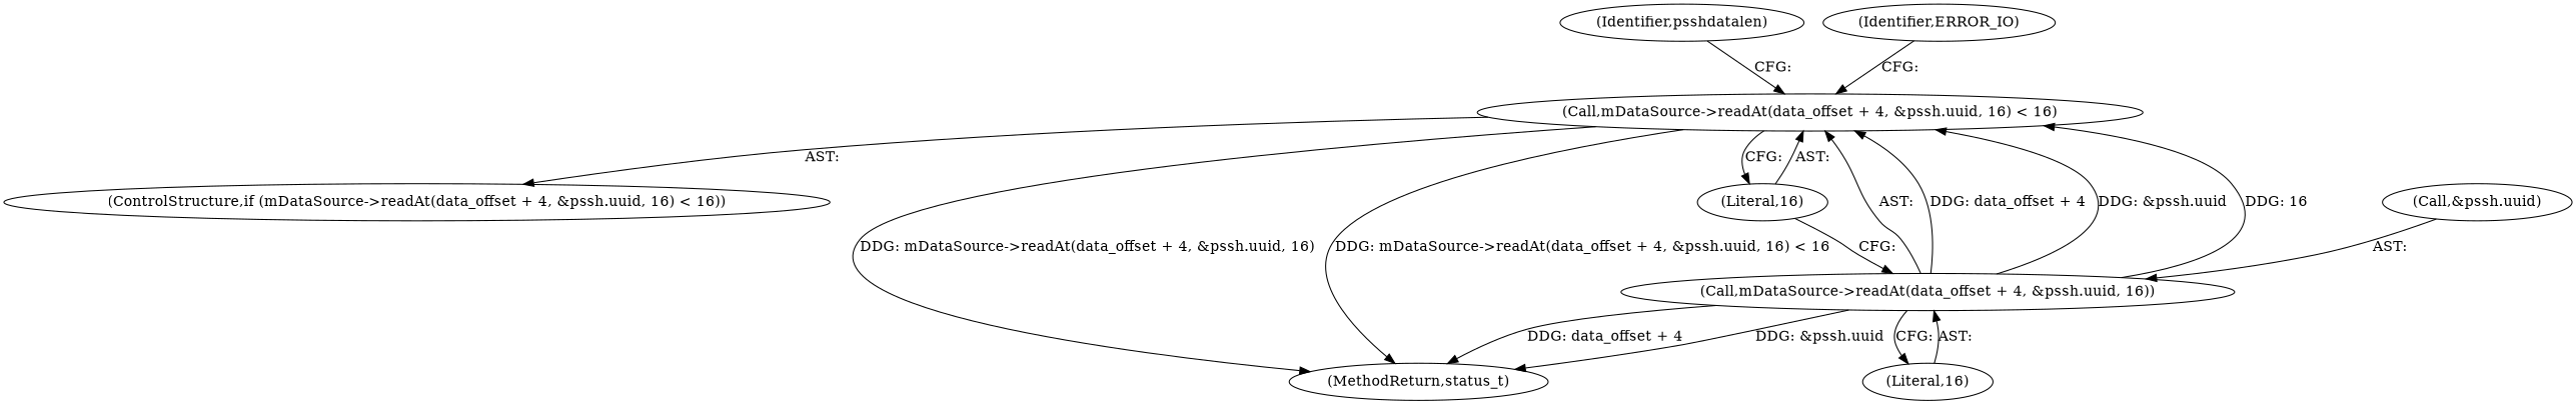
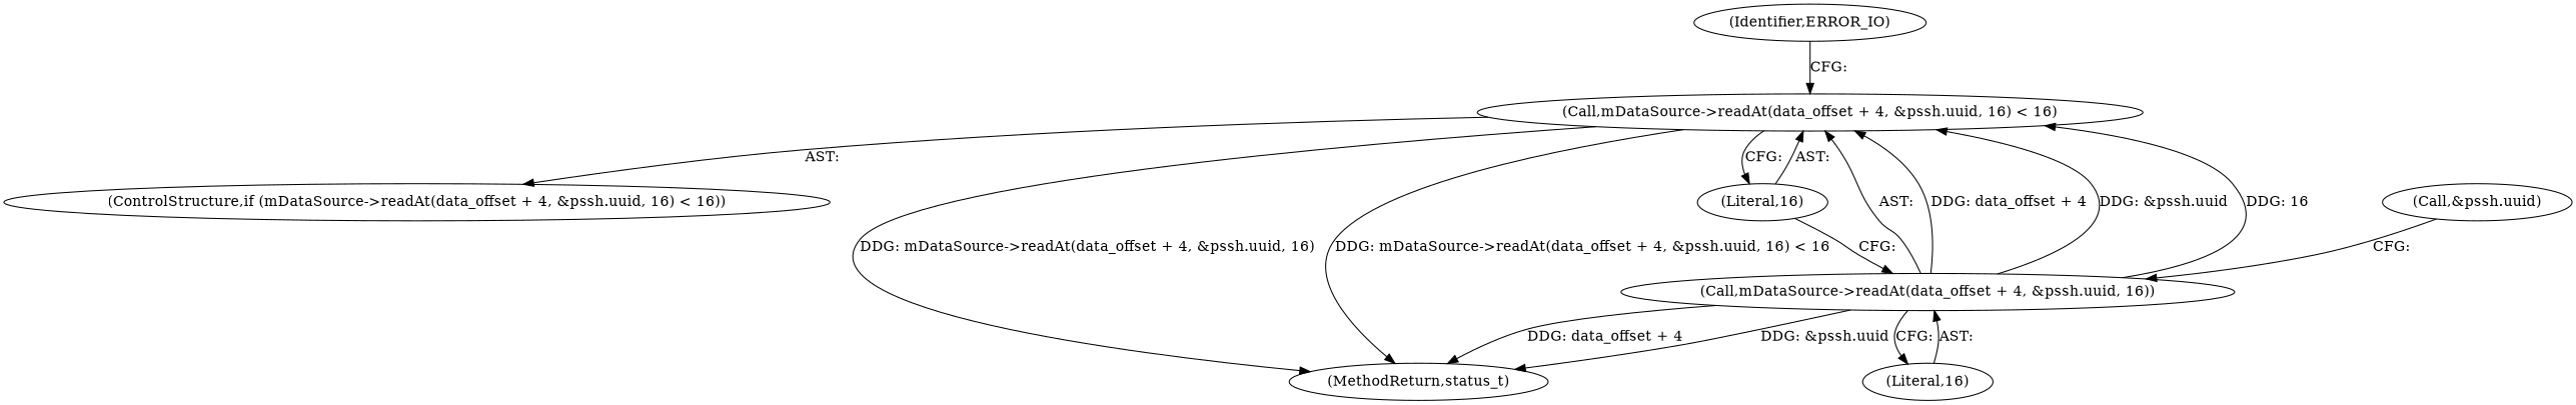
  digraph {
    n1 [label="(Call,mDataSource->readAt(data_offset + 4, &pssh.uuid, 16) < 16)"]
    n2 [label="(ControlStructure,if (mDataSource->readAt(data_offset + 4, &pssh.uuid, 16) < 16))"]
    n3 [label="(Literal,16)"]
    n4 [label="(MethodReturn,status_t)"]
    n5 [label="(Call,mDataSource->readAt(data_offset + 4, &pssh.uuid, 16))"]
    n6 [label="(Literal,16)"]
-   n7 [label="(Identifier,psshdatalen)"]
    n8 [label="(Identifier,ERROR_IO)"]
    n9 [label="(Call,&pssh.uuid)"]
    n1 -> n2 [label="AST: "]
    n1 -> n3 [label="CFG: "]
    n1 -> n4 [label="DDG: mDataSource->readAt(data_offset + 4, &pssh.uuid, 16)"]
    n1 -> n4 [label="DDG: mDataSource->readAt(data_offset + 4, &pssh.uuid, 16) < 16"]
    n3 -> n1 [label="AST: "]
    n3 -> n5 [label="CFG: "]
    n5 -> n1 [label="AST: "]
    n5 -> n1 [label="DDG: data_offset + 4"]
    n5 -> n1 [label="DDG: &pssh.uuid"]
    n5 -> n1 [label="DDG: 16"]
    n5 -> n4 [label="DDG: data_offset + 4"]
    n5 -> n4 [label="DDG: &pssh.uuid"]
    n5 -> n6 [label="CFG: "]
    n6 -> n5 [label="AST: "]
-   n7 -> n1 [label="CFG: "]
    n8 -> n1 [label="CFG: "]
-   n9 -> n5 [label="AST: "]
+   n9 -> n5 [label="CFG: "]
  }
